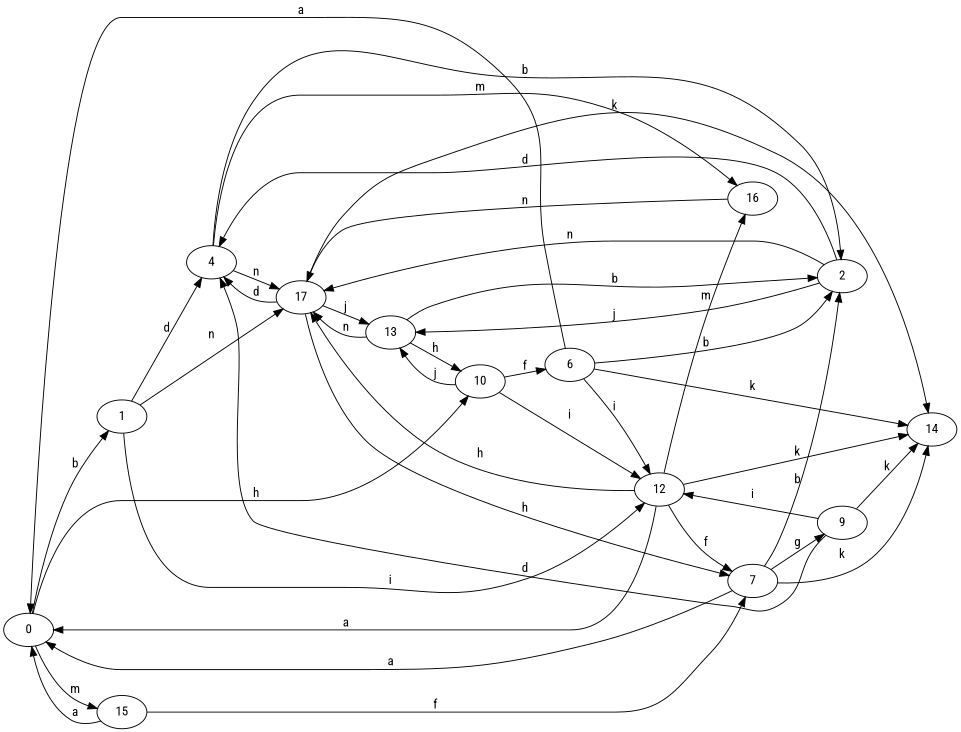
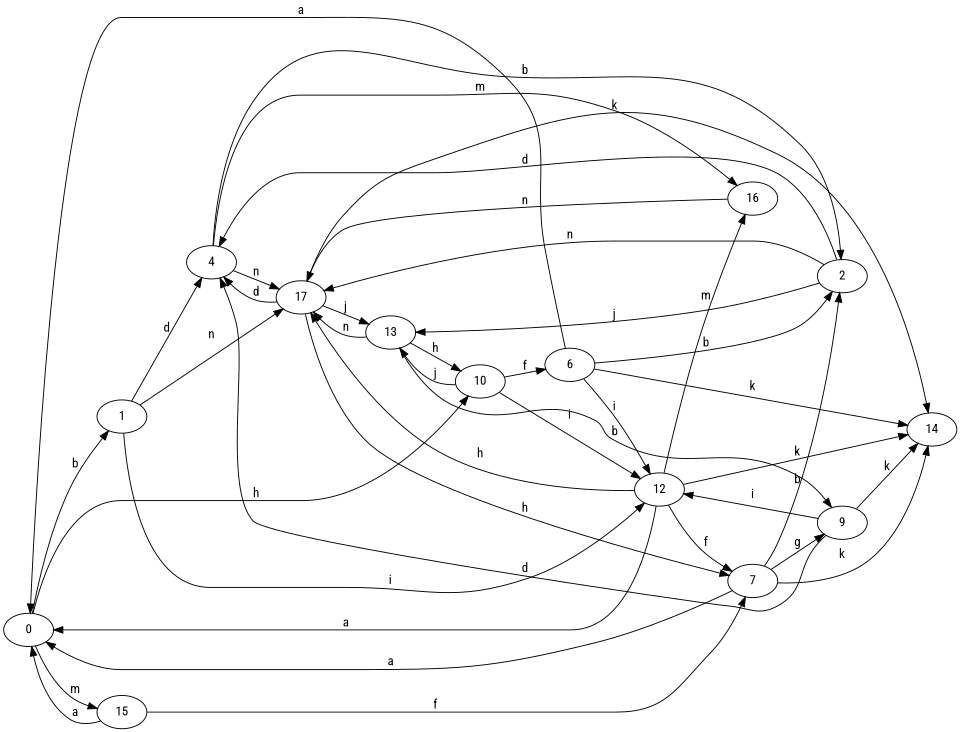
  strict digraph {
    fontname="Roboto Condensed"
    rankdir=LR
    node [fontname="Roboto Condensed"]
    edge [fontname="Roboto Condensed"]
    0
    1
    10
    15
    4
    12
    17
    13
    6
    7
    2
    16
    14
    9
    0 -> 1 [label=b]
    0 -> 10 [label=h]
    0 -> 15 [label=m]
    1 -> 4 [label=d]
    1 -> 12 [label=i]
    1 -> 17 [label=n]
    10 -> 12 [label=i]
    10 -> 13 [label=j]
    10 -> 6 [label=f]
    15 -> 0 [label=a]
    15 -> 7 [label=f]
    4 -> 17 [label=n]
    4 -> 2 [label=b]
    4 -> 16 [label=m]
    12 -> 0 [label=a]
    12 -> 17 [label=h]
    12 -> 7 [label=f]
    12 -> 16 [label=m]
    12 -> 14 [label=k]
    17 -> 4 [label=d]
    17 -> 13 [label=j]
    17 -> 7 [label=h]
    17 -> 14 [label=k]
    13 -> 10 [label=h]
    13 -> 17 [label=n]
-   13 -> 2 [label=b]
+   13 -> 9 [label=b]
    6 -> 0 [label=a]
    6 -> 12 [label=i]
    6 -> 2 [label=b]
    6 -> 14 [label=k]
    7 -> 0 [label=a]
    7 -> 2 [label=b]
    7 -> 14 [label=k]
    7 -> 9 [label=g]
    2 -> 4 [label=d]
    2 -> 17 [label=n]
    2 -> 13 [label=j]
    16 -> 17 [label=n]
    9 -> 4 [label=d]
    9 -> 12 [label=i]
    9 -> 14 [label=k]
  }
